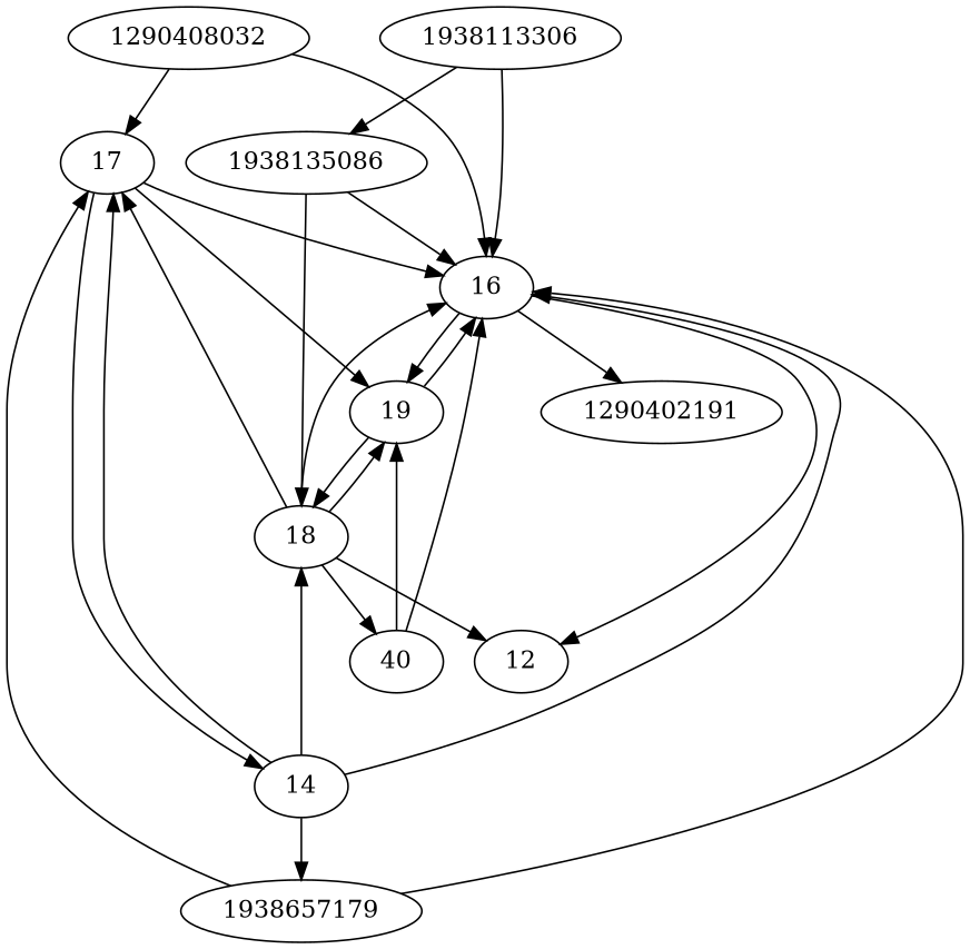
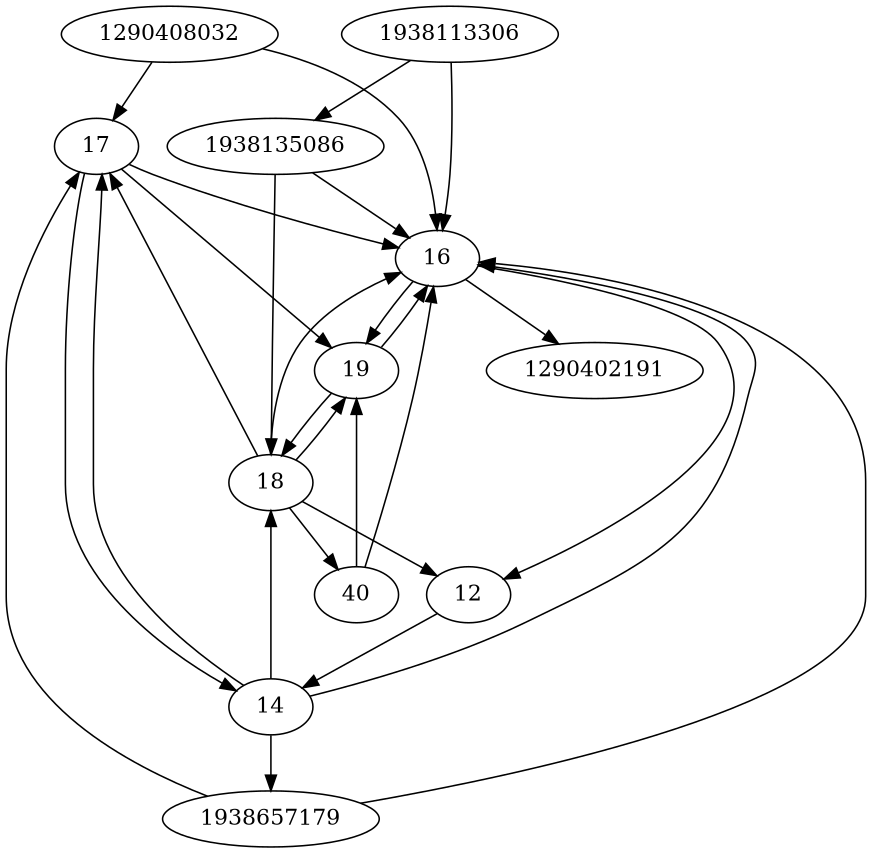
  strict digraph {
    1290408032
    17
    16
    14
    19
    12
    1290402191
    18
    1938657179
    1938135086
    n11 [label=40]
    1938113306
    1290408032 -> 17
    1290408032 -> 16
    17 -> 16
    17 -> 14
    17 -> 19
    16 -> 19
    16 -> 12
    16 -> 1290402191
    14 -> 17
    14 -> 16
    14 -> 18
    14 -> 1938657179
    19 -> 16
    19 -> 18
+   12 -> 14
    18 -> 17
    18 -> 16
    18 -> 19
    18 -> 12
    18 -> n11
    1938657179 -> 17
    1938657179 -> 16
    1938135086 -> 16
    1938135086 -> 18
    n11 -> 16
    n11 -> 19
    1938113306 -> 16
    1938113306 -> 1938135086
  }
